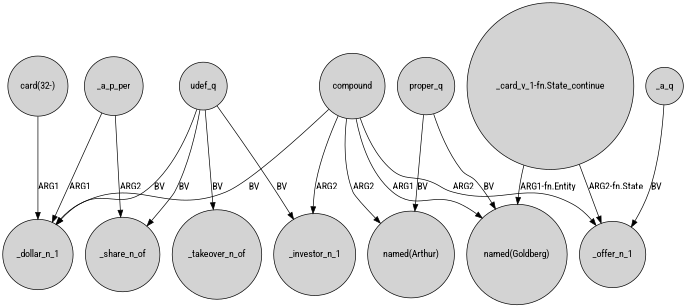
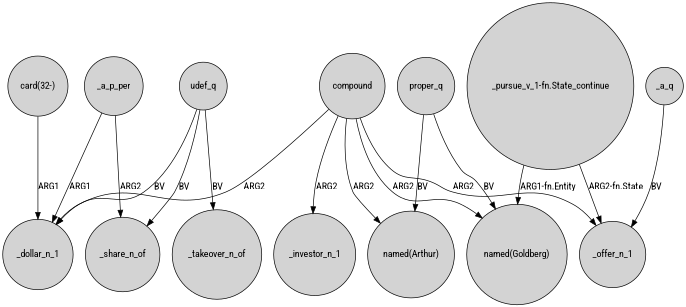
  digraph {
    fontname="Roboto Condensed"
    node [fontname="Roboto Condensed" shape=circle style=filled]
    edge [fontname="Roboto Condensed"]
    "card(32-)"
    _dollar_n_1
    _a_p_per
    _share_n_of
    compound
    _offer_n_1
    "named(Goldberg)"
    _investor_n_1
    "named(Arthur)"
    _a_q
    proper_q
    udef_q
    _takeover_n_of
-   "_pursue_v_1-fn.State_continue" [label="_card_v_1-fn.State_continue"]
+   "_pursue_v_1-fn.State_continue"
    "card(32-)" -> _dollar_n_1 [label=ARG1]
    _a_p_per -> _dollar_n_1 [label=ARG1]
    _a_p_per -> _share_n_of [label=ARG2]
-   compound -> _dollar_n_1 [label=BV]
+   compound -> _dollar_n_1 [label=ARG2]
    compound -> _offer_n_1 [label=ARG2]
-   compound -> "named(Goldberg)" [label=ARG1]
+   compound -> "named(Goldberg)" [label=ARG2]
    compound -> _investor_n_1 [label=ARG2]
    compound -> "named(Arthur)" [label=ARG2]
    _a_q -> _offer_n_1 [label=BV]
    proper_q -> "named(Goldberg)" [label=BV]
    proper_q -> "named(Arthur)" [label=BV]
    udef_q -> _dollar_n_1 [label=BV]
    udef_q -> _share_n_of [label=BV]
-   udef_q -> _investor_n_1 [label=BV]
    udef_q -> _takeover_n_of [label=BV]
    "_pursue_v_1-fn.State_continue" -> _offer_n_1 [label="ARG2-fn.State"]
    "_pursue_v_1-fn.State_continue" -> "named(Goldberg)" [label="ARG1-fn.Entity"]
  }
